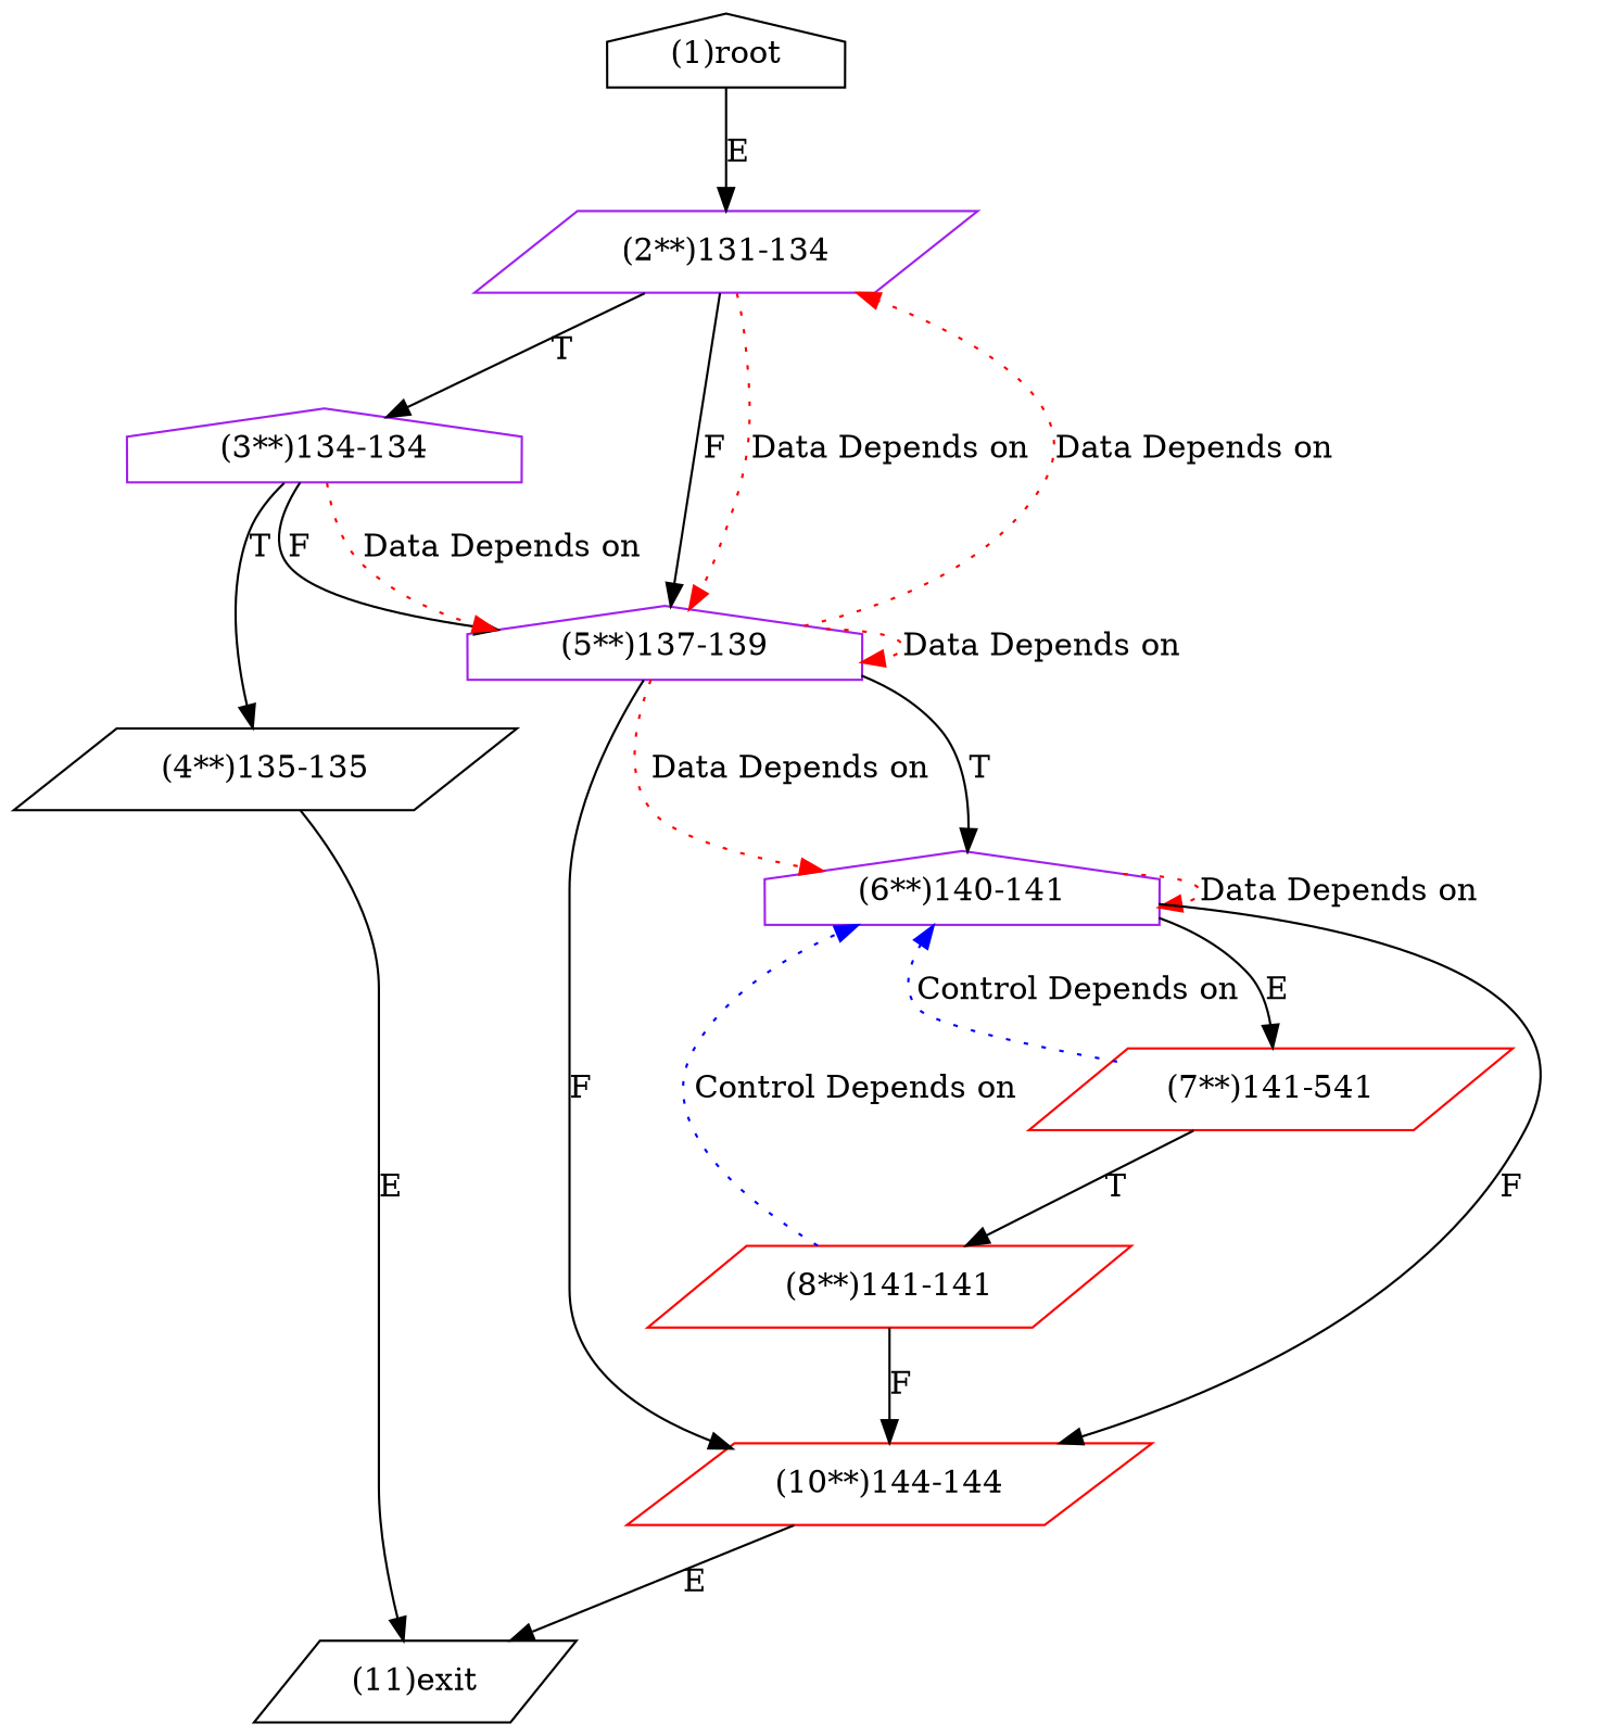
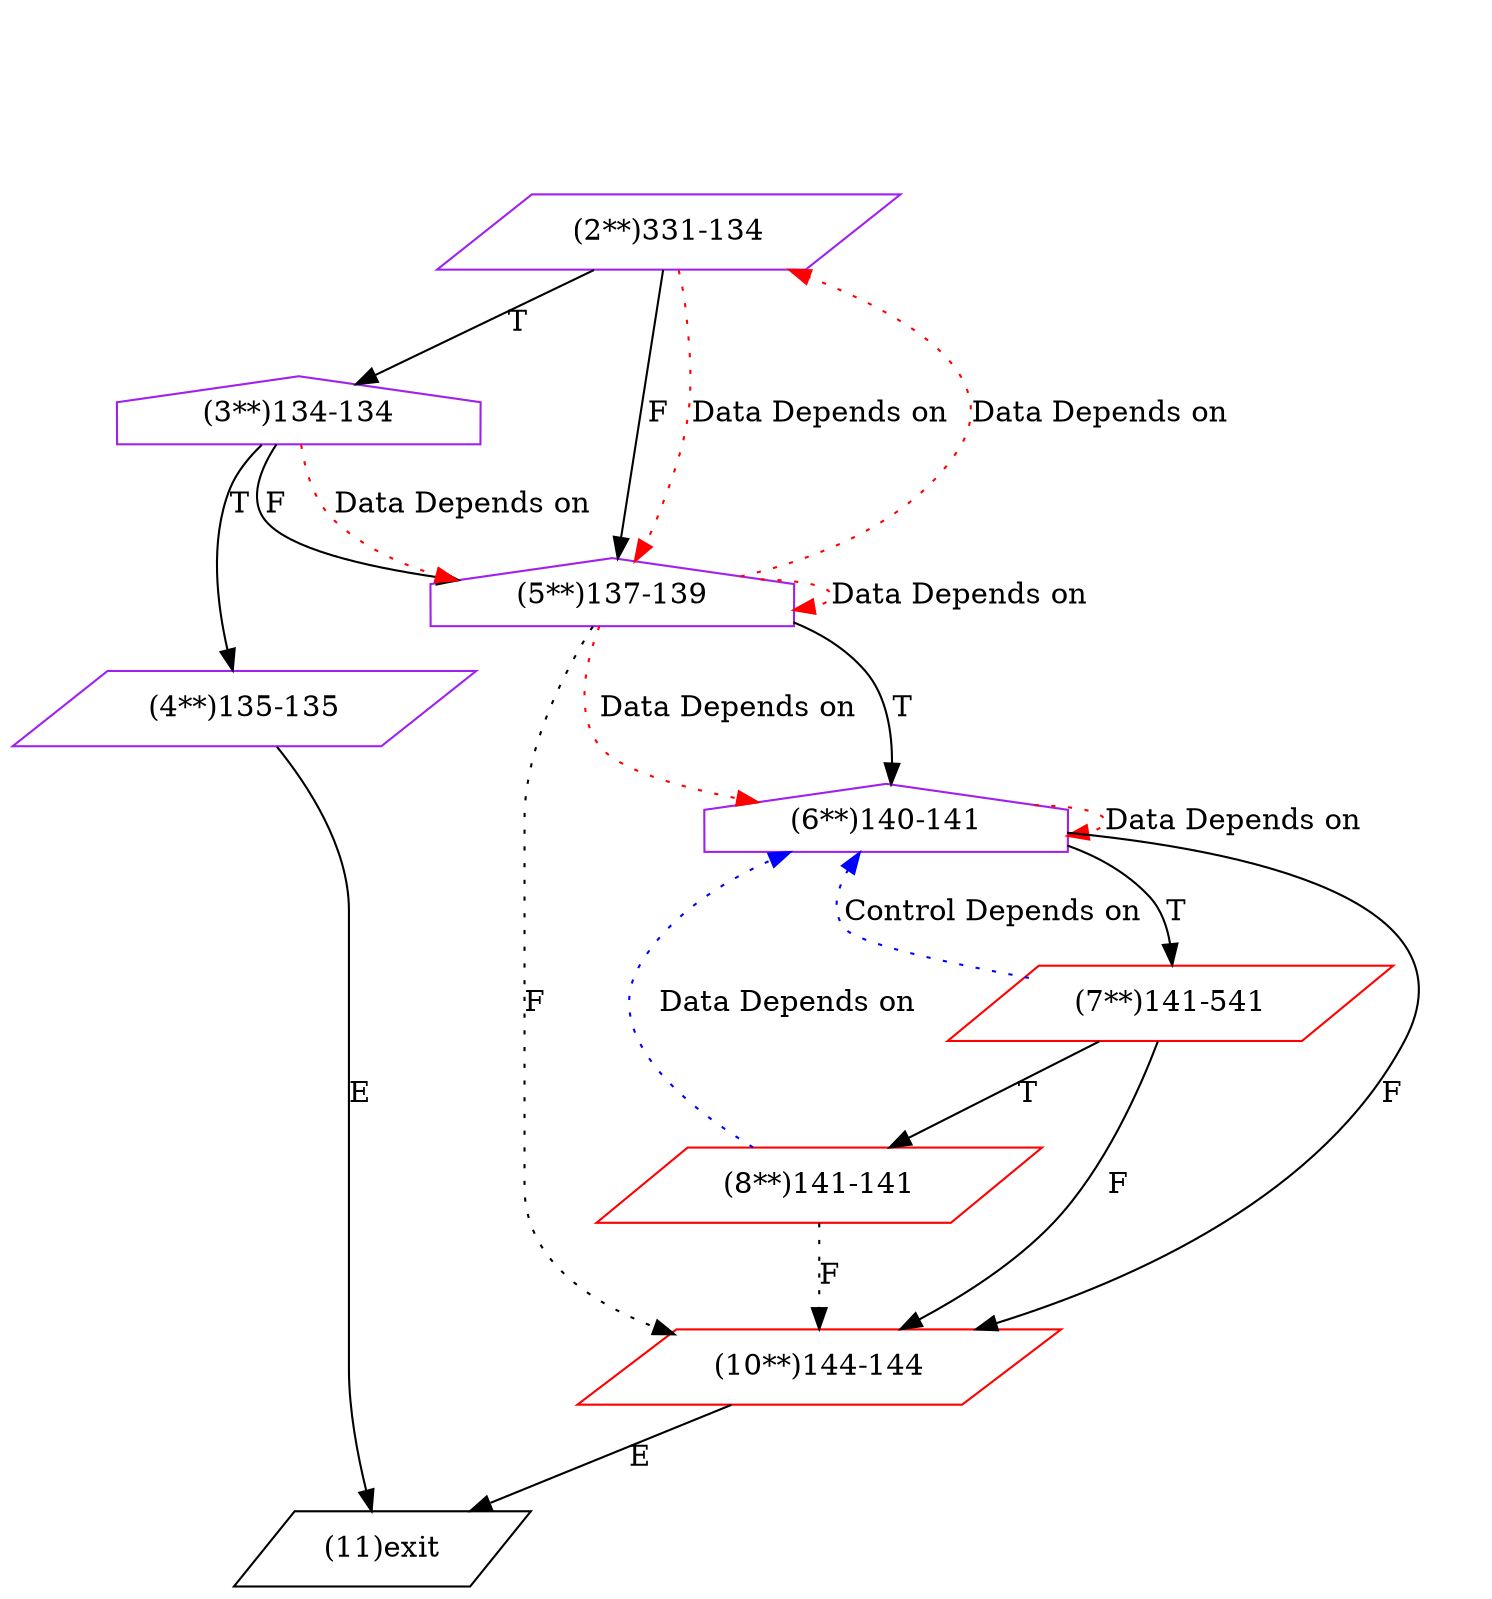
  digraph {
    node [shape=parallelogram color=purple]
-   n1 [label="(1)root" shape=house color=""]
-   n2 [label="(2**)131-134"]
+   n2 [label="(2**)331-134"]
    n3 [label="(3**)134-134" shape=house]
    n4 [label="(5**)137-139" shape=house]
-   n5 [label="(4**)135-135" color=""]
+   n5 [label="(4**)135-135"]
    n6 [label="(6**)140-141" shape=house]
    n7 [color=red label="(10**)144-144"]
    n8 [label="(11)exit" color=""]
    n9 [color=red label="(7**)141-541"]
    n10 [color=red label="(8**)141-141"]
-   n1 -> n2 [label=E]
    n2 -> n3 [label=T]
    n2 -> n4 [label=F]
    n2 -> n4 [color=red label="Data Depends on" style=dotted]
    n3 -> n4 [label=F]
    n3 -> n4 [color=red label="Data Depends on" style=dotted]
    n3 -> n5 [label=T]
    n4 -> n2 [color=red label="Data Depends on" style=dotted]
    n4 -> n4 [color=red label="Data Depends on" style=dotted]
    n4 -> n6 [label=T]
    n4 -> n6 [color=red label="Data Depends on" style=dotted]
-   n4 -> n7 [label=F]
+   n4 -> n7 [label=F style=dotted]
    n5 -> n8 [label=E]
    n6 -> n6 [color=red label="Data Depends on" style=dotted]
    n6 -> n7 [label=F]
-   n6 -> n9 [label=E]
+   n6 -> n9 [label=T]
    n7 -> n8 [label=E]
    n9 -> n6 [color=blue label="Control Depends on" style=dotted]
+   n9 -> n7 [label=F]
    n9 -> n10 [label=T]
-   n10 -> n6 [color=blue label="Control Depends on" style=dotted]
-   n10 -> n7 [label=F]
+   n10 -> n6 [color=blue label="Data Depends on" style=dotted]
+   n10 -> n7 [label=F style=dotted]
  }
